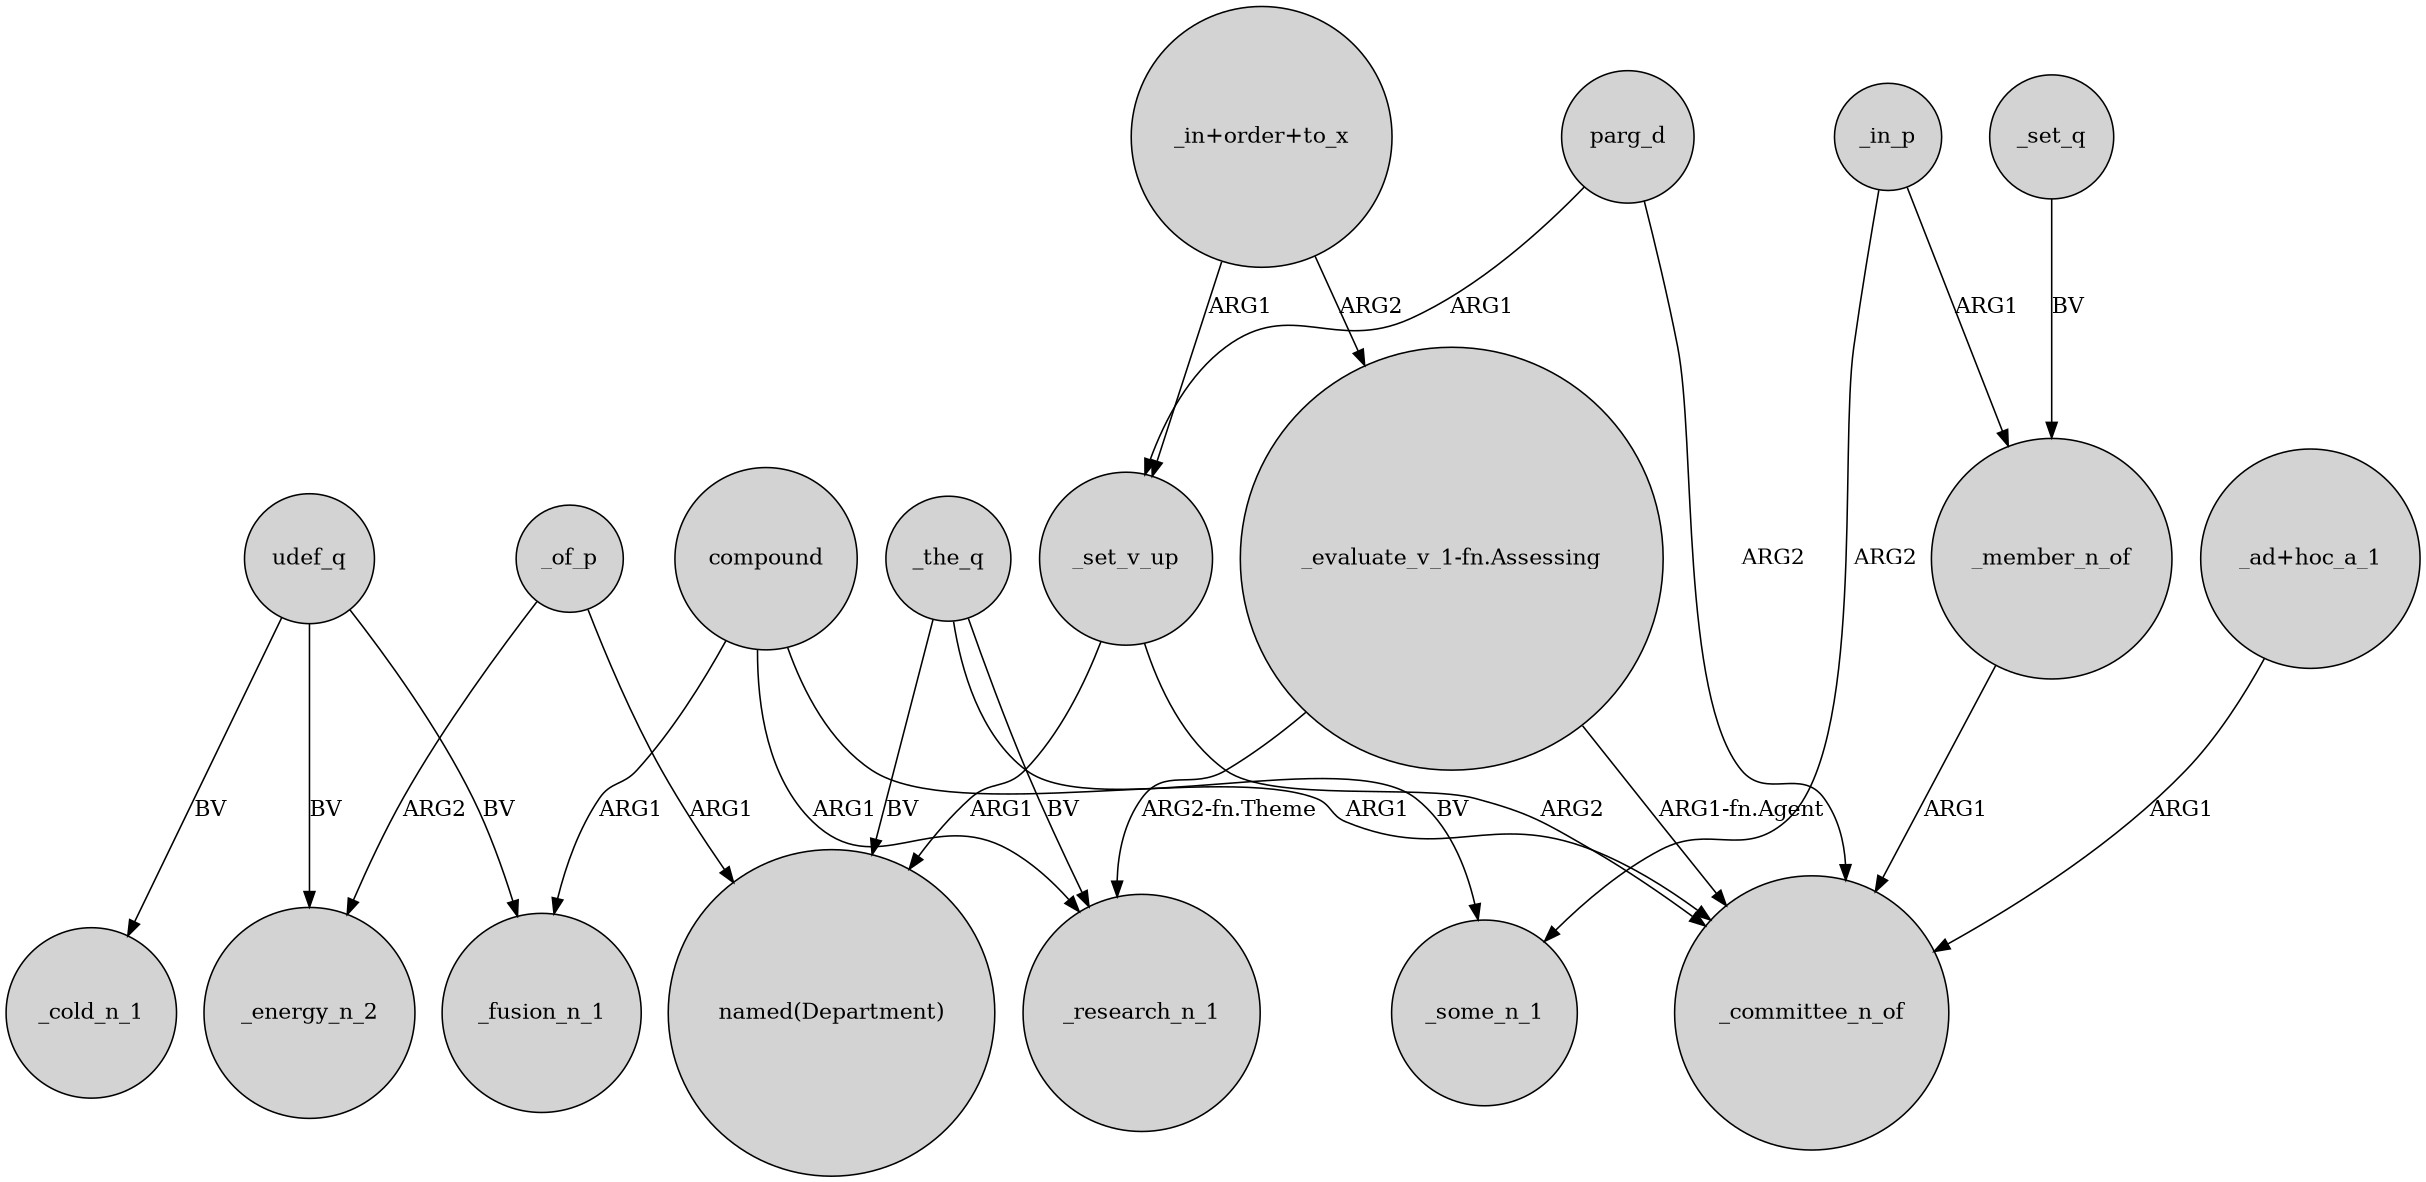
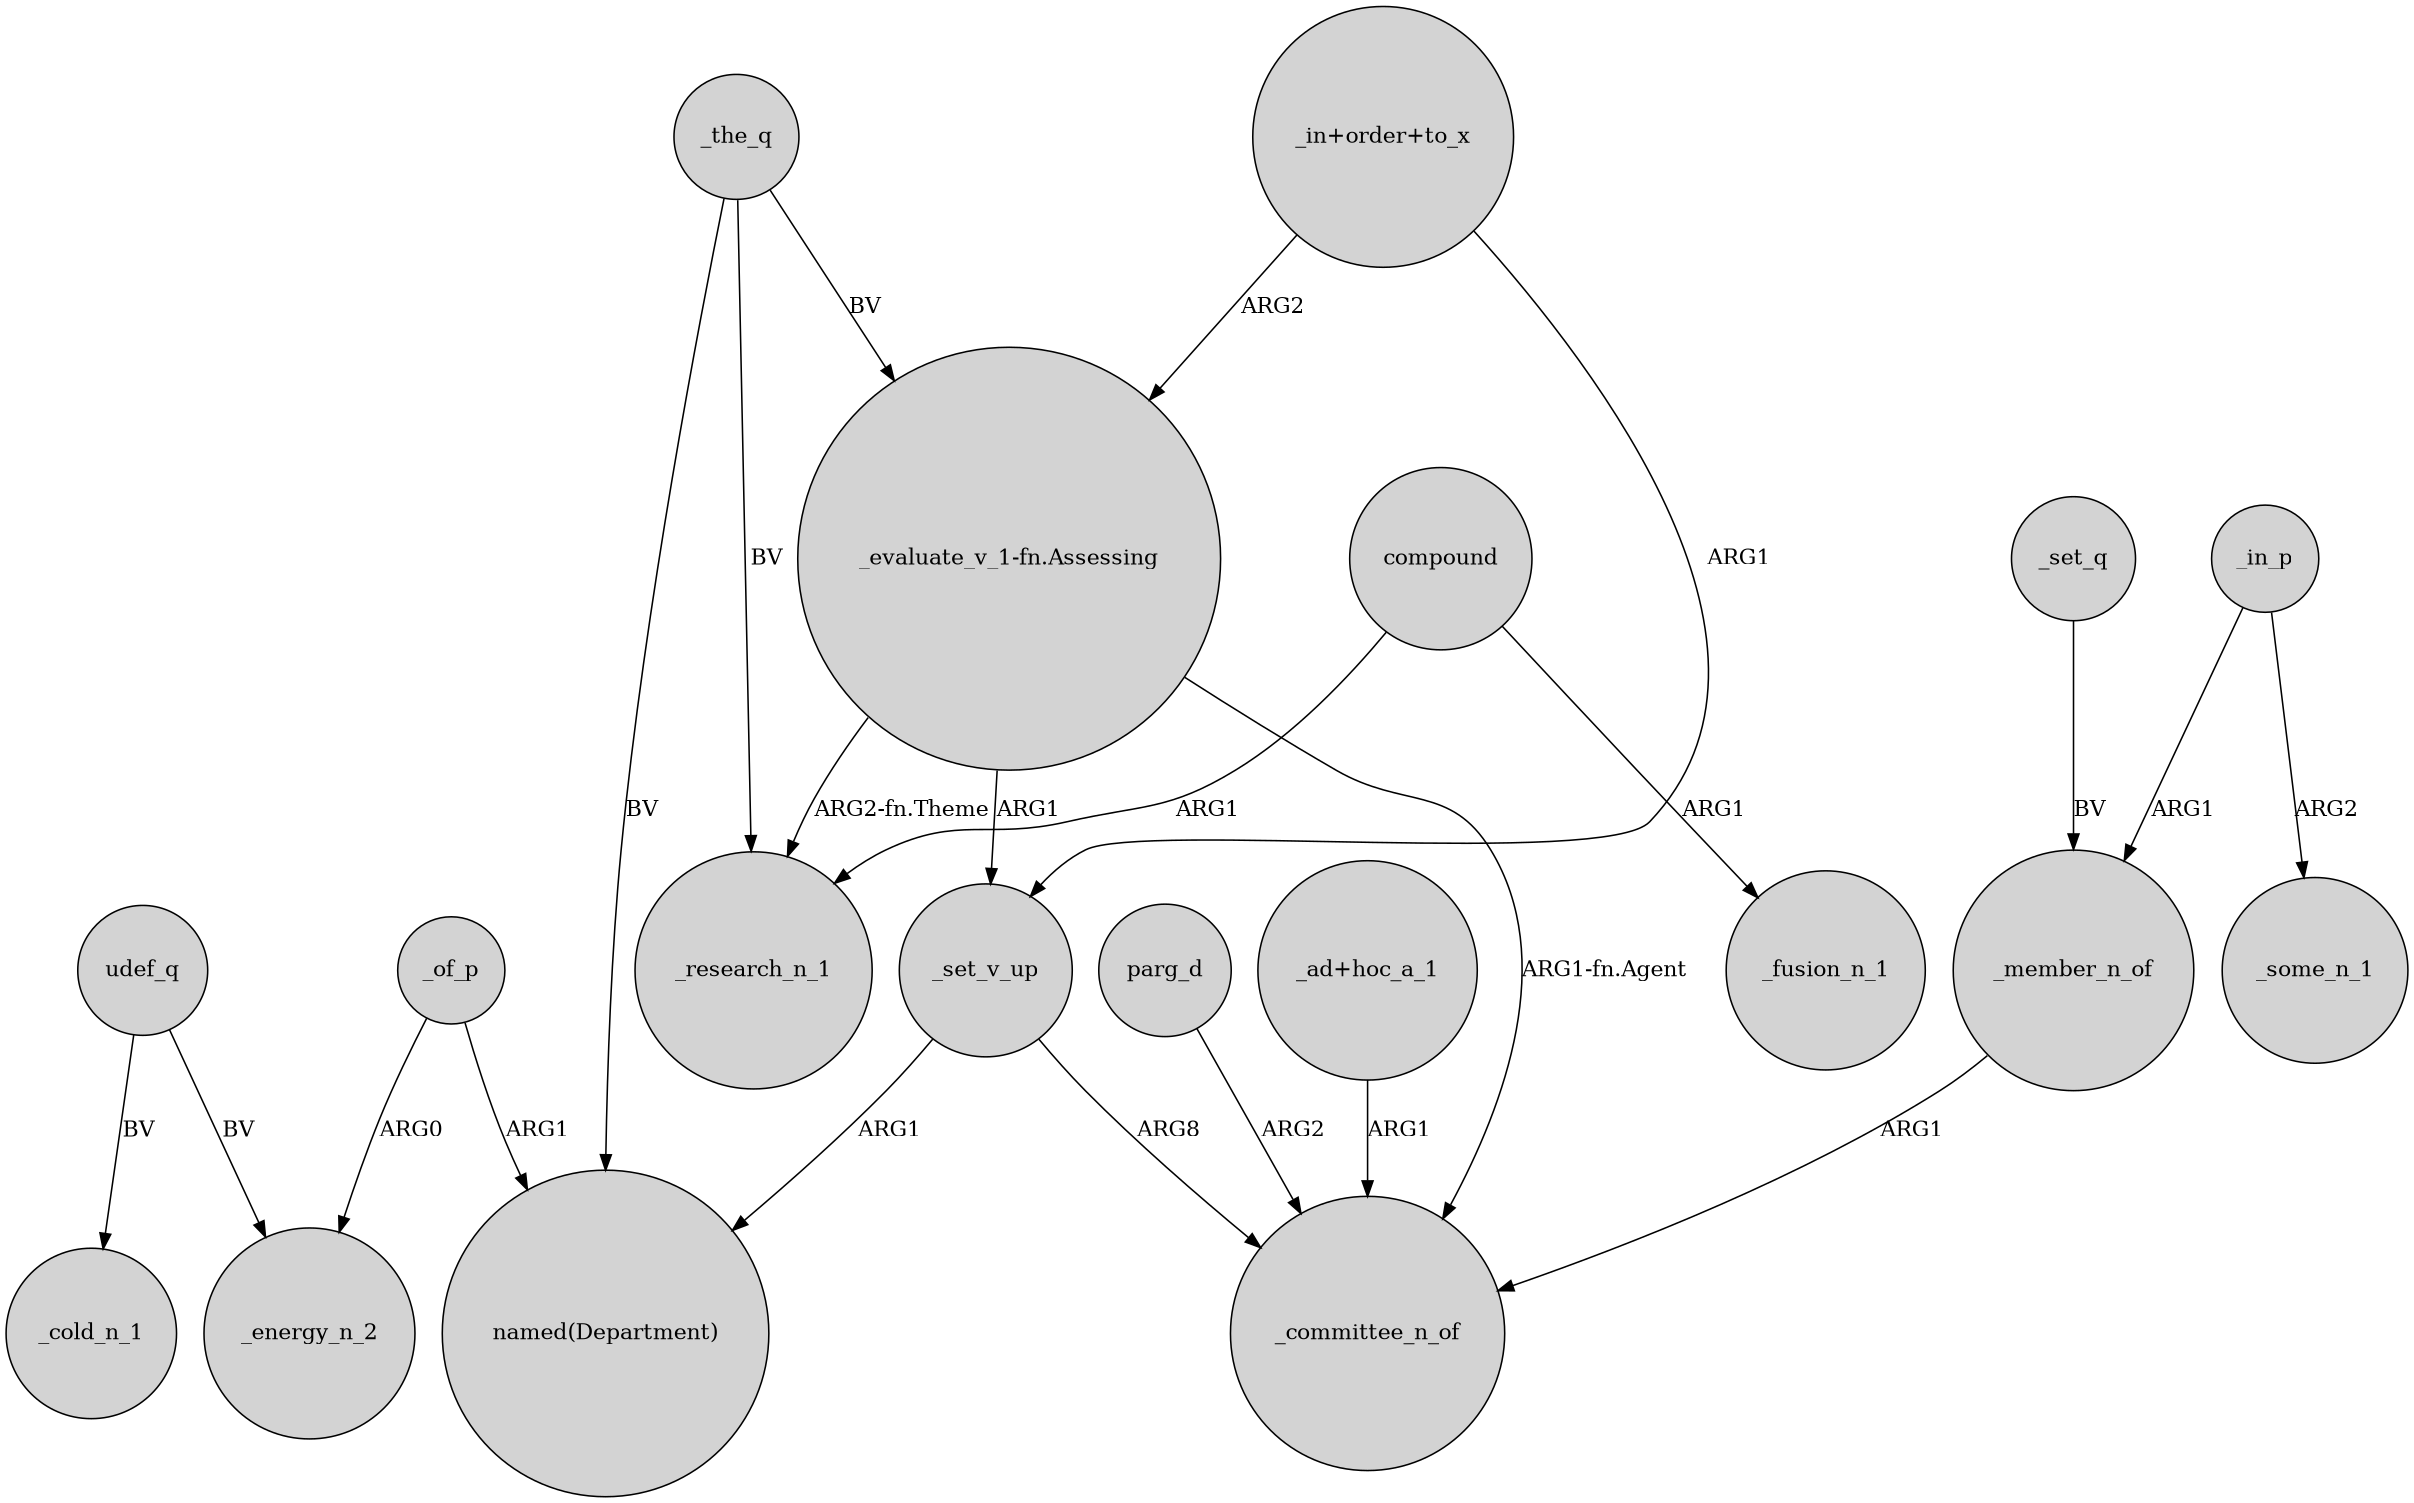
  digraph {
    fontname="DejaVu Serif"
    node [fontname="DejaVu Serif" shape=circle style=filled]
    edge [fontname="DejaVu Serif"]
    n1 [label=_energy_n_2]
    udef_q
    _fusion_n_1
    _cold_n_1
    _the_q
    _research_n_1
    "named(Department)"
    n8 [label=_some_n_1]
    parg_d
    _set_v_up
    _committee_n_of
    n12 [label=_set_q]
    _member_n_of
    "_evaluate_v_1-fn.Assessing"
    "_ad+hoc_a_1"
    compound
    "_in+order+to_x"
    _of_p
    _in_p
    udef_q -> n1 [label=BV]
-   udef_q -> _fusion_n_1 [label=BV]
    udef_q -> _cold_n_1 [label=BV]
    _the_q -> _research_n_1 [label=BV]
    _the_q -> "named(Department)" [label=BV]
-   _the_q -> n8 [label=BV]
-   parg_d -> _set_v_up [label=ARG1]
+   _the_q -> "_evaluate_v_1-fn.Assessing" [label=BV]
+   "_evaluate_v_1-fn.Assessing" -> _set_v_up [label=ARG1]
    parg_d -> _committee_n_of [label=ARG2]
    _set_v_up -> "named(Department)" [label=ARG1]
-   _set_v_up -> _committee_n_of [label=ARG2]
+   _set_v_up -> _committee_n_of [label=ARG8]
    n12 -> _member_n_of [label=BV]
    _member_n_of -> _committee_n_of [label=ARG1]
    "_evaluate_v_1-fn.Assessing" -> _research_n_1 [label="ARG2-fn.Theme"]
    "_evaluate_v_1-fn.Assessing" -> _committee_n_of [label="ARG1-fn.Agent"]
    "_ad+hoc_a_1" -> _committee_n_of [label=ARG1]
    compound -> _fusion_n_1 [label=ARG1]
    compound -> _research_n_1 [label=ARG1]
-   compound -> _committee_n_of [label=ARG1]
    "_in+order+to_x" -> _set_v_up [label=ARG1]
    "_in+order+to_x" -> "_evaluate_v_1-fn.Assessing" [label=ARG2]
-   _of_p -> n1 [label=ARG2]
+   _of_p -> n1 [label=ARG0]
    _of_p -> "named(Department)" [label=ARG1]
    _in_p -> n8 [label=ARG2]
    _in_p -> _member_n_of [label=ARG1]
  }
